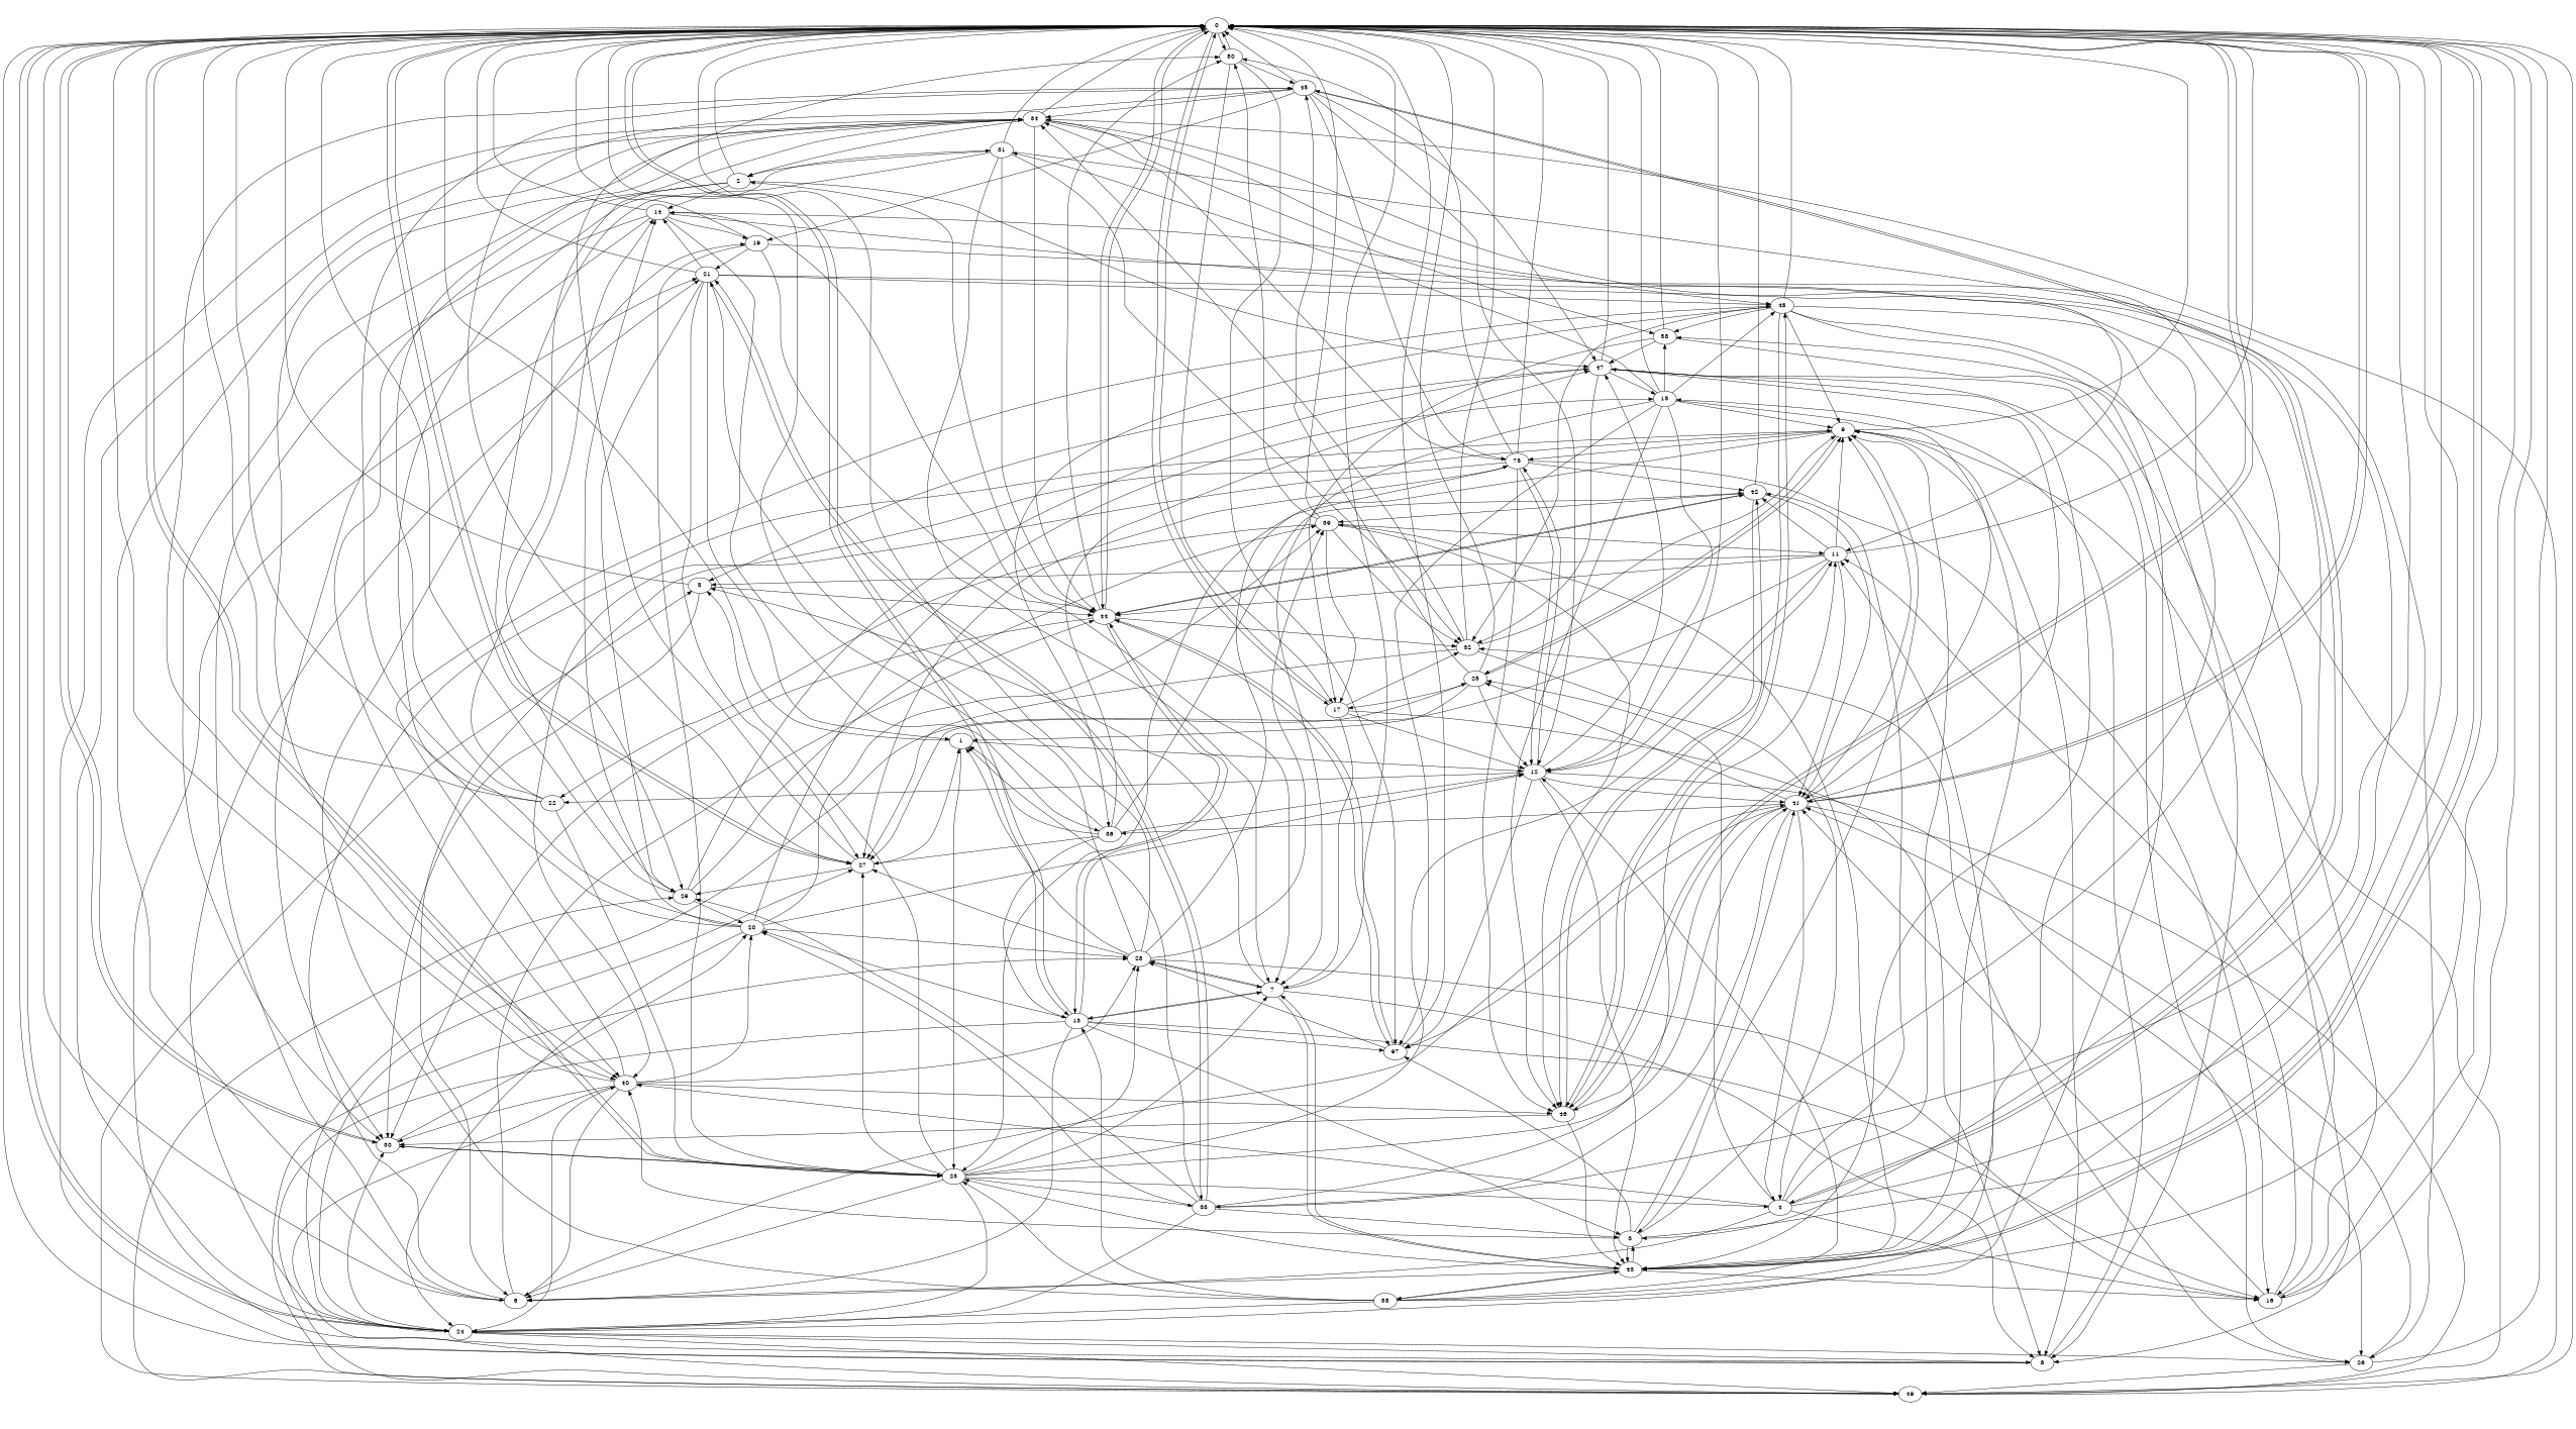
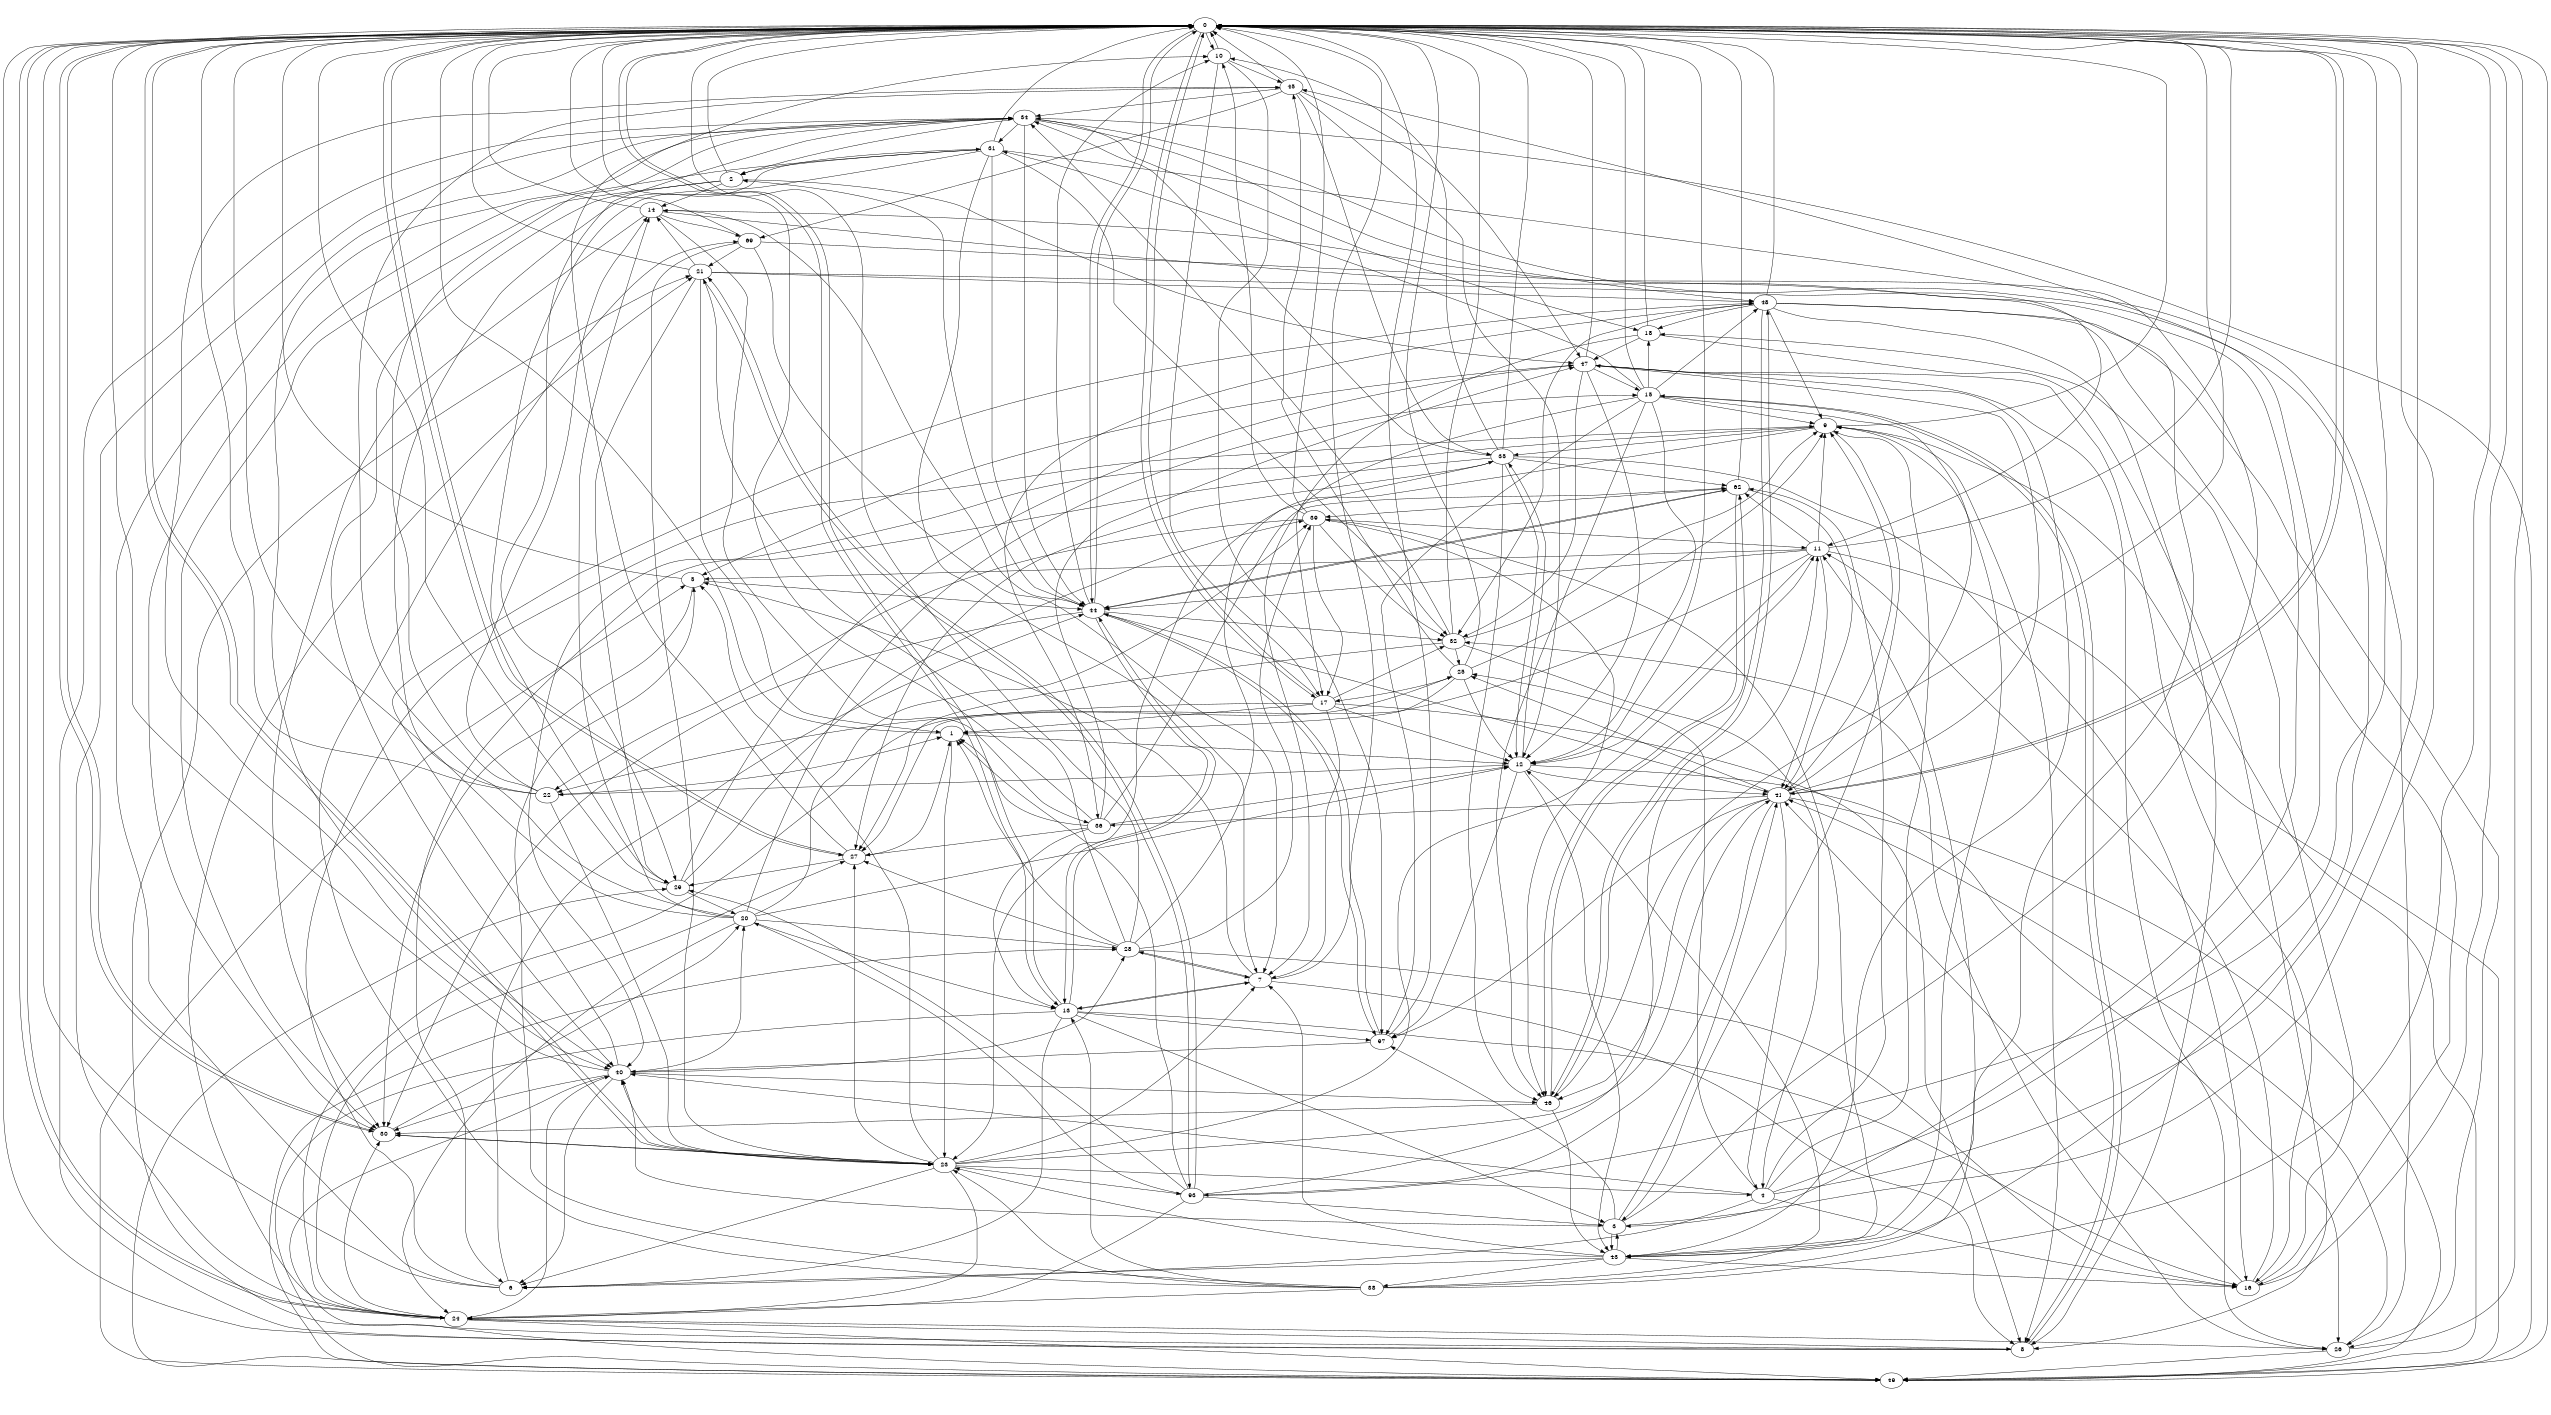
  strict digraph {
    node [component_delay=3]
    edge [wire_delay=1]
    0
-   10 [label=80]
+   10
    13
    17
    23
    24
    27
    30
    41
    43
    44
    46
    12
    n14 [label=97]
    45
    16
    3
    6
    7
    49
    1
    8
    22
    32
    40
    4
    5
    11
-   33
+   33 [label=93]
    25
    21
    26
    29
    20
    47
    9
    36
    39
    38
    2
-   42
+   42 [label=62]
    48
-   35 [label=75]
-   19
+   35
+   19 [label=69]
    34
-   18 [label=58]
+   18
    14
    28
    15
    31
    0 -> 10
    0 -> 13
    0 -> 17
    0 -> 23
    0 -> 24
    0 -> 27
    0 -> 30
    0 -> 41
-   0 -> 43
    0 -> 44
    0 -> 46
    0 -> 12
    10 -> 0
    10 -> 17
    10 -> n14
    10 -> 45
    13 -> 0
    13 -> 44
    13 -> n14
    13 -> 16
    13 -> 3
    13 -> 6
    13 -> 7
    13 -> 49
    17 -> 0
    17 -> 12
    17 -> 7
+   17 -> 1
    17 -> 8
+   17 -> 22
    17 -> 32
    23 -> 0
    23 -> 24
    23 -> 27
    23 -> 30
    23 -> 41
    23 -> 6
    23 -> 7
-   23 -> 28
+   23 -> 40
    23 -> 4
    23 -> 5
    23 -> 11
    23 -> 33
    24 -> 0
    24 -> 27
    24 -> 30
    24 -> 49
    24 -> 8
    24 -> 40
    24 -> 25
    24 -> 21
    24 -> 26
    27 -> 0
    27 -> 10
    27 -> 1
    27 -> 29
    30 -> 0
    30 -> 23
    30 -> 20
    41 -> 0
    41 -> 46
    41 -> n14
    41 -> 49
    41 -> 4
    41 -> 33
    41 -> 25
    41 -> 47
    41 -> 9
    41 -> 36
-   43 -> 0
    43 -> 23
    43 -> 16
    43 -> 3
    43 -> 6
    43 -> 7
    43 -> 9
    43 -> 39
    43 -> 38
    44 -> 0
    44 -> 10
    44 -> 13
    44 -> 30
    44 -> n14
    44 -> 32
    44 -> 2
    44 -> 42
-   46 -> 0
    46 -> 30
    46 -> 43
    46 -> 42
    46 -> 48
    12 -> 41
    12 -> 43
    12 -> n14
    12 -> 22
    12 -> 26
-   12 -> 47
+   47 -> 12
    12 -> 35
    n14 -> 0
    n14 -> 44
-   n14 -> 28
+   n14 -> 40
    45 -> 0
-   45 -> 27
    45 -> 12
    45 -> 40
-   45 -> 4
    45 -> 47
    45 -> 35
    45 -> 19
    45 -> 34
    16 -> 0
    16 -> 41
    16 -> 11
    16 -> 18
    3 -> 0
    3 -> 41
    3 -> 43
    3 -> n14
    3 -> 40
    3 -> 14
    6 -> 0
-   6 -> 41
+   44 -> 41
    6 -> 44
    6 -> 9
    6 -> 34
    7 -> 0
    7 -> 13
-   7 -> 43
    7 -> 8
    7 -> 5
    7 -> 28
    49 -> 0
    49 -> 5
    49 -> 29
    49 -> 9
    49 -> 34
    49 -> 28
    1 -> 0
    1 -> 23
    1 -> 12
    8 -> 0
    8 -> 21
    8 -> 34
    8 -> 15
    22 -> 0
    22 -> 23
+   22 -> 1
    22 -> 34
    22 -> 14
    22 -> 31
    32 -> 0
    32 -> 27
    32 -> 4
    32 -> 9
    32 -> 34
    40 -> 0
    40 -> 30
    40 -> 46
    40 -> 6
    40 -> 49
    40 -> 20
    40 -> 48
    40 -> 28
    4 -> 0
    4 -> 45
    4 -> 16
    4 -> 6
    4 -> 40
    4 -> 25
    4 -> 9
    4 -> 42
    5 -> 0
    5 -> 30
    5 -> 44
    11 -> 0
    11 -> 27
    11 -> 41
    11 -> 44
    11 -> 12
+   11 -> 49
    11 -> 5
    11 -> 9
    11 -> 42
    33 -> 0
    33 -> 24
    33 -> 3
    33 -> 1
    33 -> 11
    33 -> 21
    33 -> 29
    33 -> 20
    25 -> 0
    25 -> 17
    25 -> 12
    25 -> 45
    25 -> 1
    25 -> 9
    21 -> 0
-   21 -> 27
    21 -> 1
    21 -> 11
    21 -> 33
    21 -> 29
    21 -> 48
    21 -> 14
    26 -> 0
    26 -> 41
    26 -> 49
    26 -> 32
    29 -> 0
    29 -> 20
    29 -> 47
    29 -> 39
    20 -> 0
-   13 -> 20
+   20 -> 13
    20 -> 24
    20 -> 12
    20 -> 45
    20 -> 39
    20 -> 14
    20 -> 28
    20 -> 15
    47 -> 0
    47 -> 43
    47 -> 16
    47 -> 32
    47 -> 5
    47 -> 26
    47 -> 15
    9 -> 0
    9 -> 23
    9 -> 3
    9 -> 8
    9 -> 40
-   9 -> 25
+   32 -> 25
    9 -> 35
    36 -> 0
    36 -> 13
    36 -> 27
    36 -> 12
    36 -> 1
    36 -> 47
    36 -> 42
    39 -> 0
    39 -> 10
    39 -> 17
    39 -> 46
    39 -> 22
    39 -> 32
    39 -> 11
    38 -> 0
    38 -> 13
    38 -> 23
    38 -> 24
-   38 -> 43
+   38 -> 5
    38 -> 12
    38 -> 11
    38 -> 19
    2 -> 0
    2 -> 30
    2 -> 40
    2 -> 47
    2 -> 14
    42 -> 0
    42 -> 41
    42 -> 44
    42 -> 46
    42 -> 39
    48 -> 0
    48 -> 46
    48 -> 16
    48 -> 8
    48 -> 32
-   48 -> 24
+   48 -> 26
    48 -> 9
    48 -> 36
    48 -> 18
    35 -> 0
    35 -> 10
    35 -> 27
    35 -> 46
    35 -> 12
    35 -> 16
    35 -> 6
    35 -> 42
    35 -> 34
    19 -> 0
    19 -> 23
    19 -> 3
    19 -> 7
    19 -> 21
-   34 -> 0
+   34 -> 31
    34 -> 24
    34 -> 43
    34 -> 44
    34 -> 40
    34 -> 29
    34 -> 2
    34 -> 48
    34 -> 18
    18 -> 0
    18 -> 17
    18 -> 8
    18 -> 47
    14 -> 0
    14 -> 30
    14 -> 43
    14 -> 44
-   14 -> 6
    14 -> 36
    14 -> 19
    28 -> 0
    28 -> 27
    28 -> 16
    28 -> 7
    28 -> 1
    28 -> 21
    28 -> 39
    28 -> 35
    15 -> 0
    15 -> 41
    15 -> 46
    15 -> 12
    15 -> n14
    15 -> 7
+   15 -> 8
    15 -> 9
    15 -> 48
    15 -> 18
    15 -> 31
    31 -> 0
+   31 -> 30
    31 -> 44
    31 -> 7
    31 -> 32
    31 -> 26
    31 -> 29
    31 -> 2
  }
